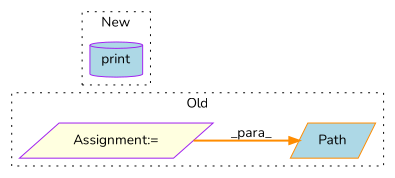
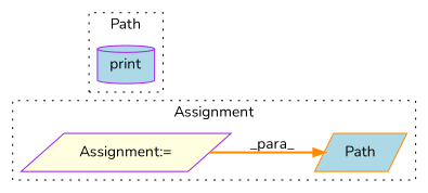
  digraph {
    rankdir=LR
    fontname=Nunito
    node [a=32 shape=parallelogram style=filled fillcolor=lightblue color=purple fontname=Nunito]
    n1 [l="5,1" label=Path s="4056,4073" color=darkorange]
    n2 [a=7 l=1 label="Assignment:=" s=3849 fillcolor=lightyellow]
    n3 [l="6,1" label=print s="4000,4141" shape=cylinder]
    subgraph cluster_1 {
-     label=Old
+     label=Assignment
      style=dotted
      n1
      n2
    }
    subgraph cluster_2 {
-     label=New
+     label=Path
      style=dotted
      n3
    }
    n2 -> n1 [label=_para_ color=darkorange style=bold fontname=Nunito]
  }
